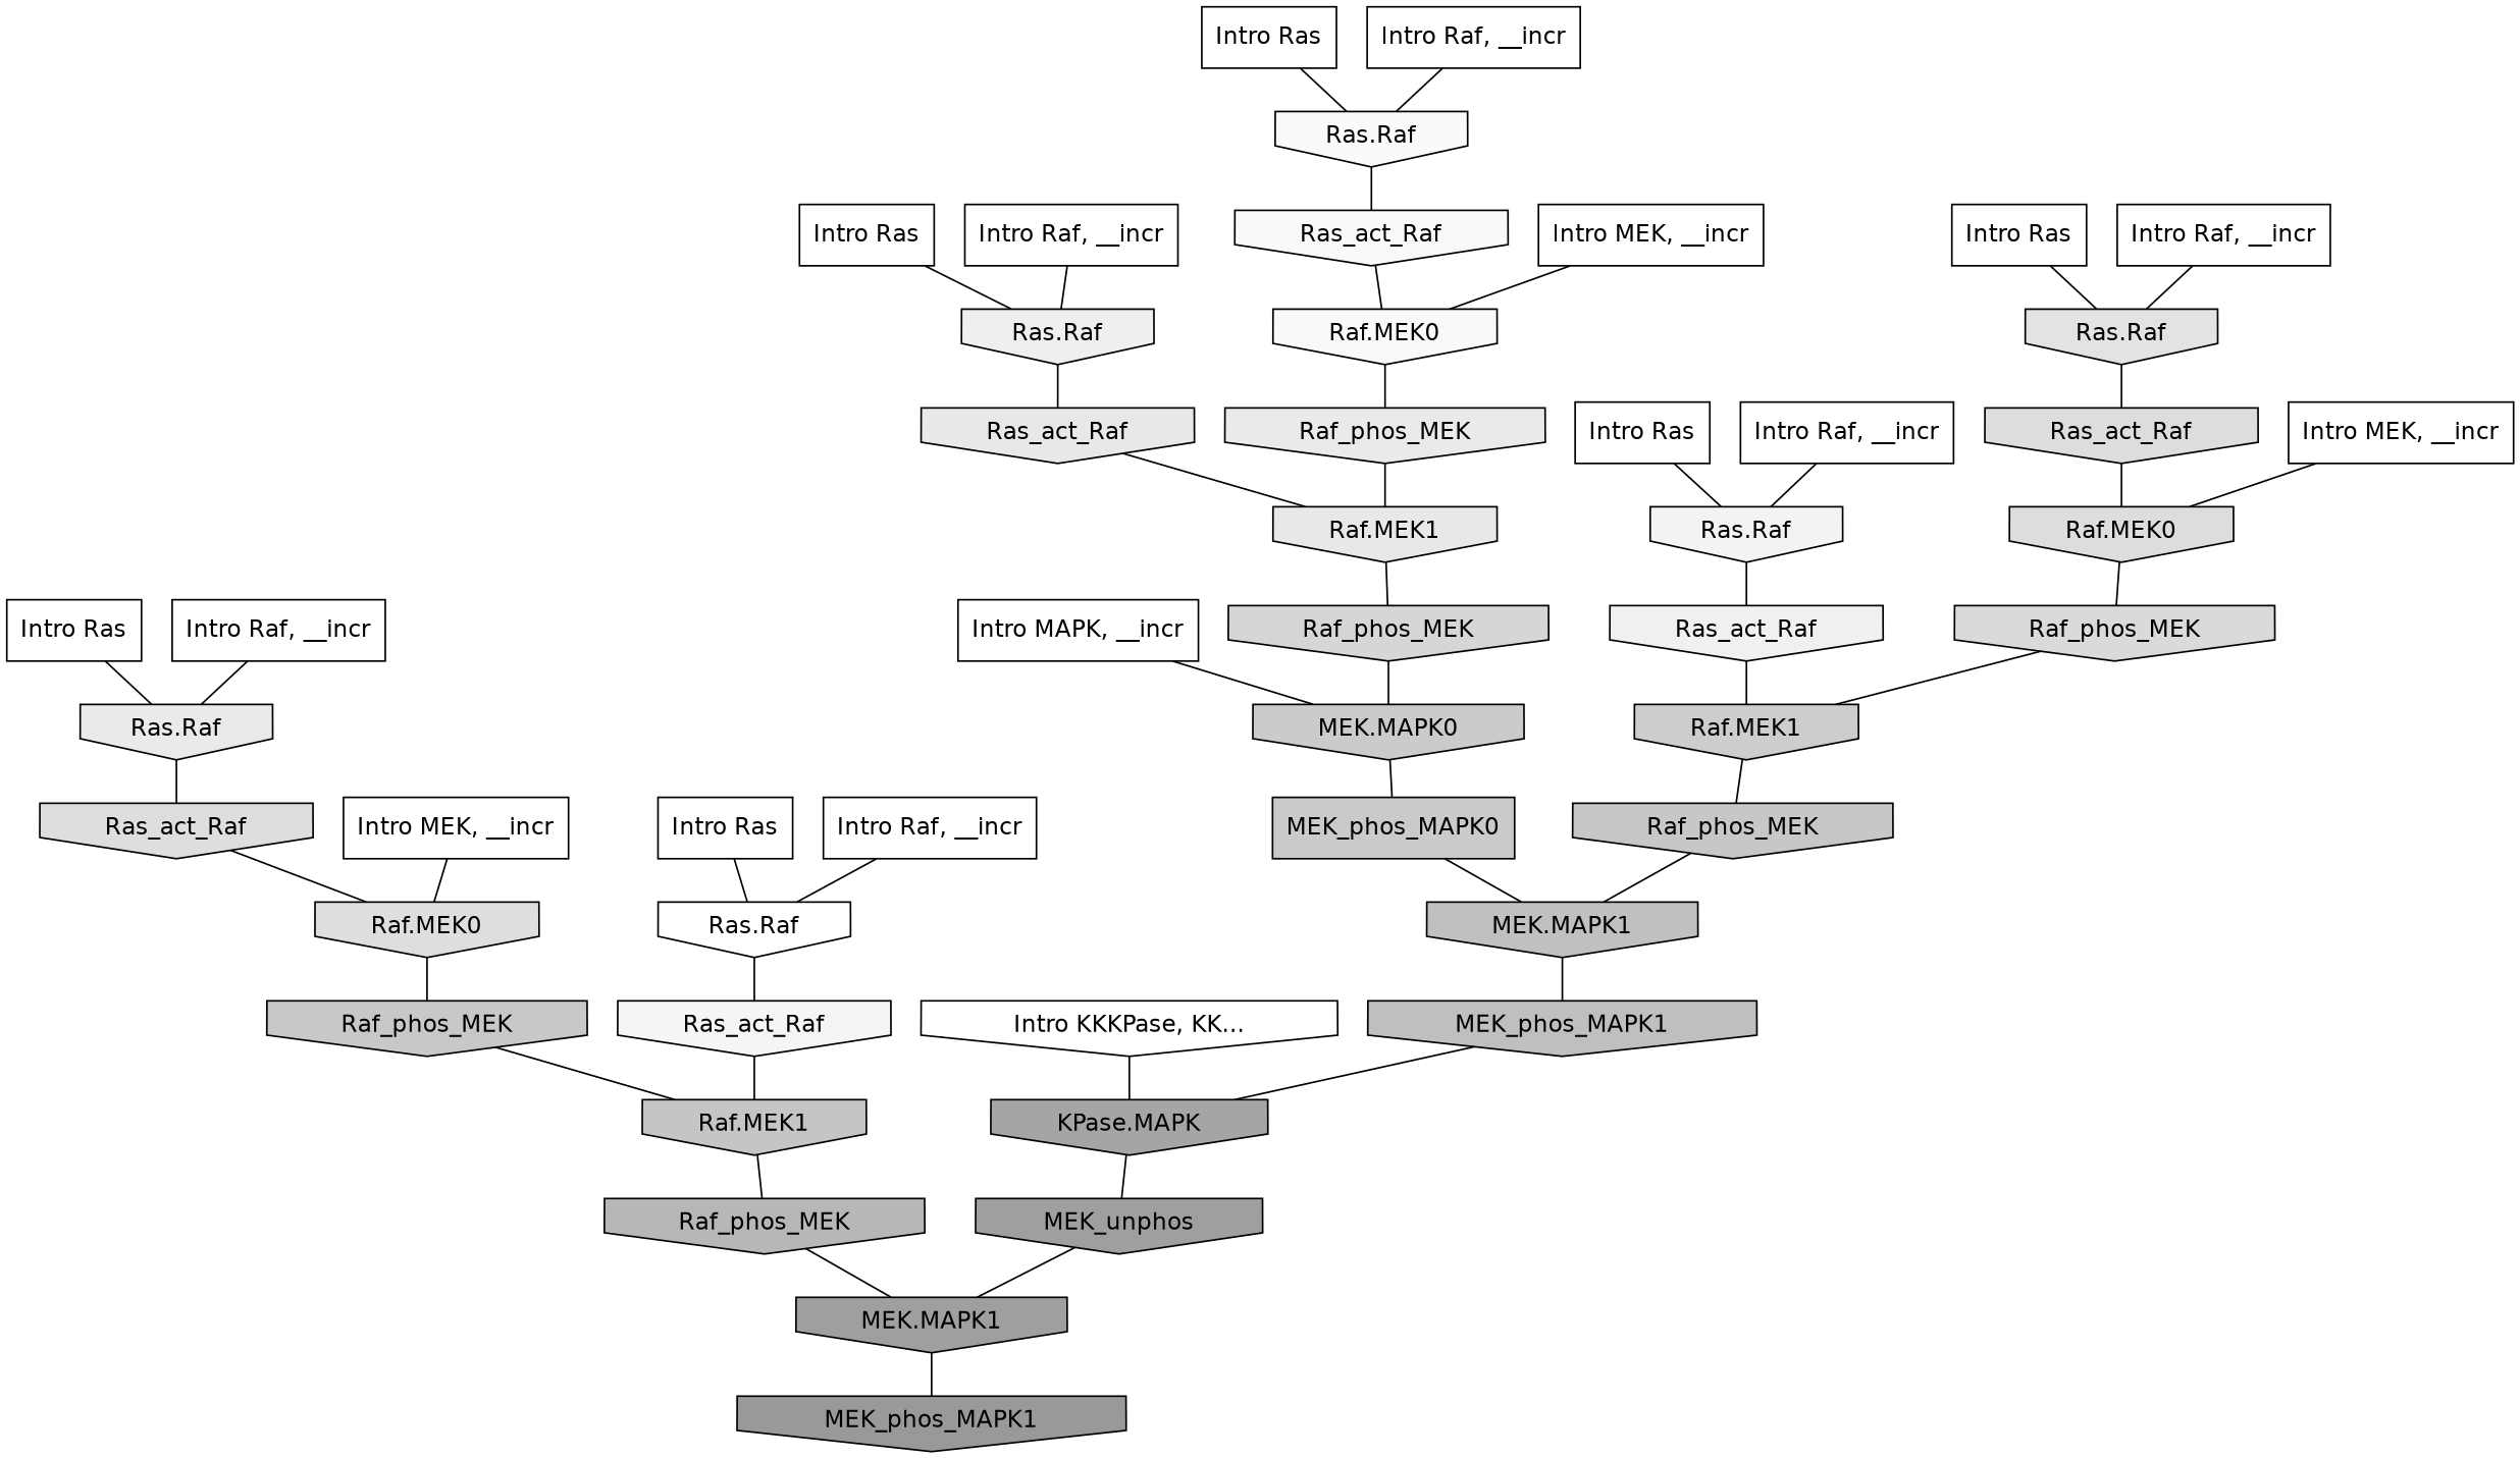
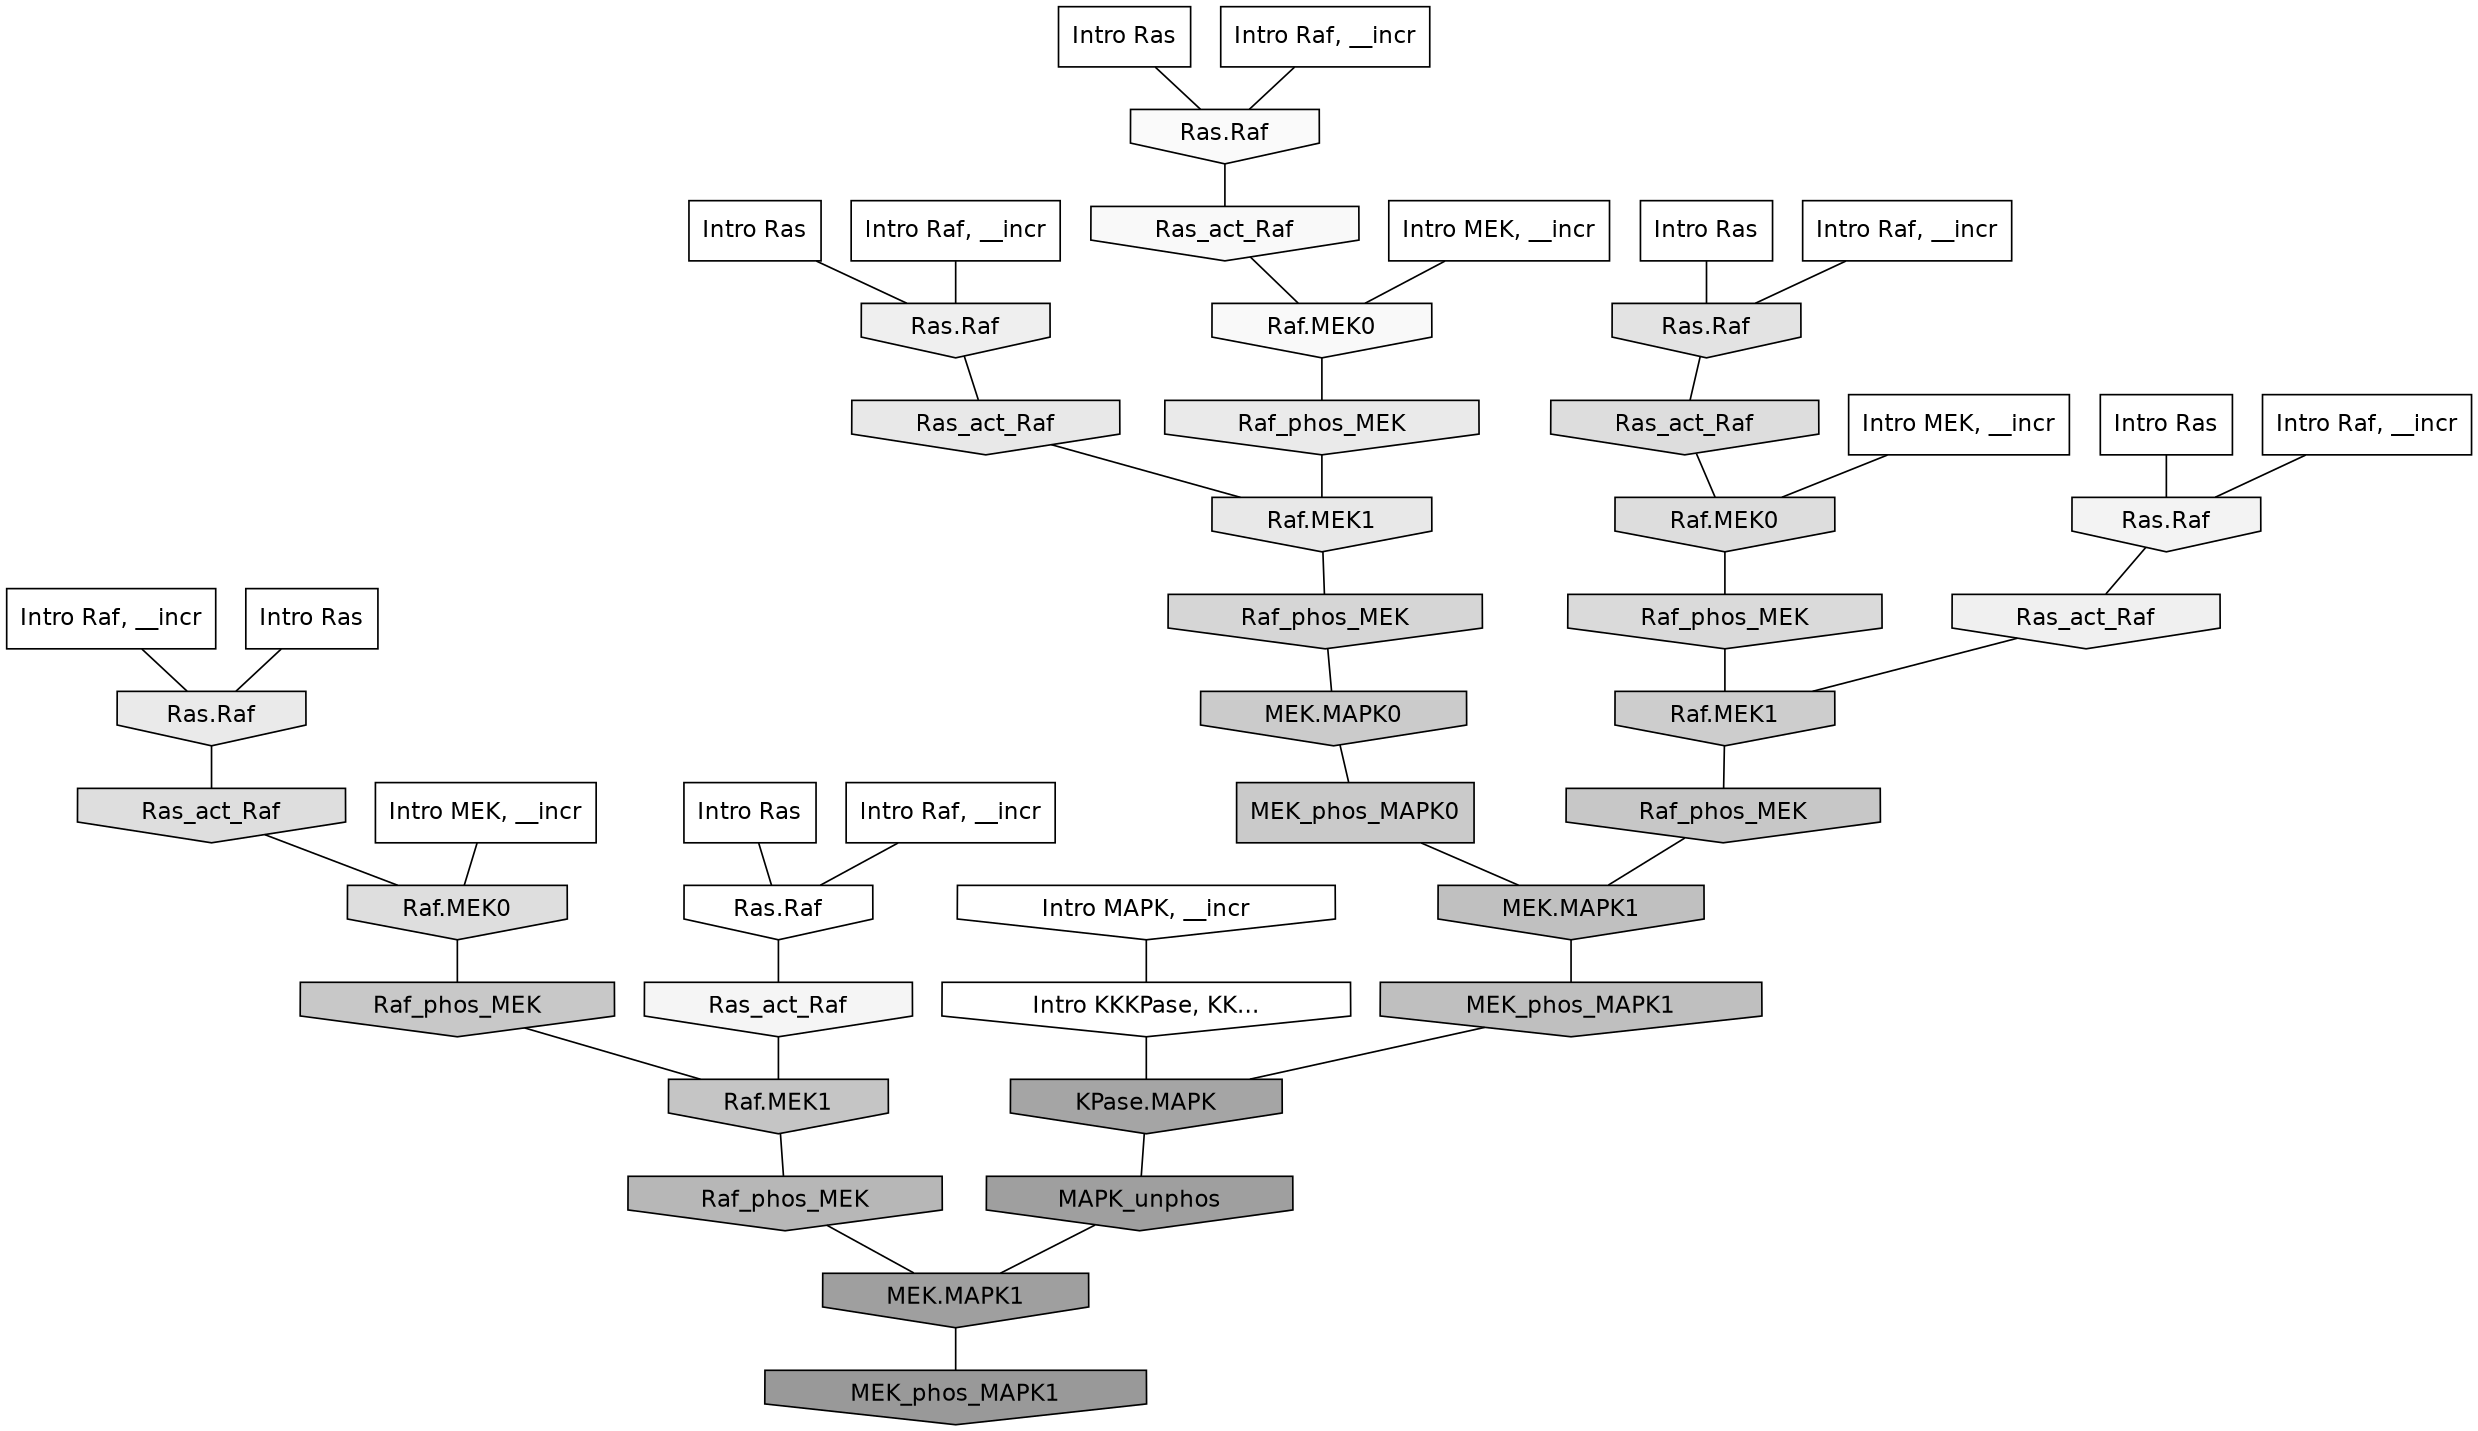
  digraph {
    fontname="DejaVu Sans"
    rankdir=TB
    ranksep=0.30
    node [fillcolor="0.000 0.000 1.000" fontname="DejaVu Sans" shape=invhouse style=filled]
    edge [color="0.000 0.000 0.000" dir=none fontname="DejaVu Sans"]
    n1 [label="Intro Ras" shape=rectangle]
    n2 [fillcolor="0.000 0.000 0.917" label="Ras.Raf"]
    n3 [fillcolor="0.000 0.000 0.868" label=Ras_act_Raf]
    n4 [label="Intro Ras" shape=rectangle]
    n5 [fillcolor="0.000 0.000 0.936" label="Ras.Raf"]
    n6 [fillcolor="0.000 0.000 0.910" label=Ras_act_Raf]
    n7 [label="Intro Ras" shape=rectangle]
    n8 [fillcolor="0.000 0.000 0.951" label="Ras.Raf"]
    n9 [fillcolor="0.000 0.000 0.939" label=Ras_act_Raf]
    n10 [label="Intro Ras" shape=rectangle]
    n11 [label="Ras.Raf"]
    n12 [fillcolor="0.000 0.000 0.959" label=Ras_act_Raf]
    n13 [label="Intro Ras" shape=rectangle]
    n14 [fillcolor="0.000 0.000 0.977" label="Ras.Raf"]
    n15 [fillcolor="0.000 0.000 0.974" label=Ras_act_Raf]
    n16 [label="Intro Ras" shape=rectangle]
    n17 [fillcolor="0.000 0.000 0.889" label="Ras.Raf"]
    n18 [fillcolor="0.000 0.000 0.866" label=Ras_act_Raf]
    n19 [label="Intro Raf, __incr" shape=rectangle]
    n20 [label="Intro Raf, __incr" shape=rectangle]
    n21 [label="Intro Raf, __incr" shape=rectangle]
    n22 [label="Intro Raf, __incr" shape=rectangle]
    n23 [label="Intro Raf, __incr" shape=rectangle]
    n24 [label="Intro Raf, __incr" shape=rectangle]
    n25 [label="Intro MEK, __incr" shape=rectangle]
    n26 [fillcolor="0.000 0.000 0.974" label="Raf.MEK0"]
    n27 [fillcolor="0.000 0.000 0.916" label=Raf_phos_MEK]
    n28 [label="Intro MEK, __incr" shape=rectangle]
    n29 [fillcolor="0.000 0.000 0.868" label="Raf.MEK0"]
    n30 [fillcolor="0.000 0.000 0.782" label=Raf_phos_MEK]
    n31 [label="Intro MEK, __incr" shape=rectangle]
    n32 [fillcolor="0.000 0.000 0.866" label="Raf.MEK0"]
    n33 [fillcolor="0.000 0.000 0.852" label=Raf_phos_MEK]
-   n34 [label="Intro MAPK, __incr" shape=rectangle]
+   n34 [label="Intro MAPK, __incr"]
    n35 [fillcolor="0.000 0.000 0.793" label="MEK.MAPK0"]
    n36 [fillcolor="0.000 0.000 0.792" label=MEK_phos_MAPK0 shape=box]
    n37 [label="Intro KKKPase, KK..."]
    n38 [fillcolor="0.000 0.000 0.646" label="KPase.MAPK"]
-   n39 [fillcolor="0.000 0.000 0.625" label=MEK_unphos]
+   n39 [fillcolor="0.000 0.000 0.625" label=MAPK_unphos]
    n40 [fillcolor="0.000 0.000 0.772" label="Raf.MEK1"]
    n41 [fillcolor="0.000 0.000 0.910" label="Raf.MEK1"]
    n42 [fillcolor="0.000 0.000 0.717" label=Raf_phos_MEK]
    n43 [fillcolor="0.000 0.000 0.801" label="Raf.MEK1"]
    n44 [fillcolor="0.000 0.000 0.778" label=Raf_phos_MEK]
    n45 [fillcolor="0.000 0.000 0.838" label=Raf_phos_MEK]
    n46 [fillcolor="0.000 0.000 0.752" label="MEK.MAPK1"]
    n47 [fillcolor="0.000 0.000 0.747" label=MEK_phos_MAPK1]
    n48 [fillcolor="0.000 0.000 0.625" label="MEK.MAPK1"]
    n49 [fillcolor="0.000 0.000 0.600" label=MEK_phos_MAPK1]
    n1 -> n2
    n2 -> n3
    n3 -> n29
    n4 -> n5
    n5 -> n6
    n6 -> n41
    n7 -> n8
    n8 -> n9
    n9 -> n43
    n10 -> n11
    n11 -> n12
    n12 -> n40
    n13 -> n14
    n14 -> n15
    n15 -> n26
    n16 -> n17
    n17 -> n18
    n18 -> n32
    n19 -> n5
    n20 -> n8
    n21 -> n11
    n22 -> n14
    n23 -> n2
    n24 -> n17
    n25 -> n26
    n26 -> n27
    n27 -> n41
    n28 -> n29
    n29 -> n30
    n30 -> n40
    n31 -> n32
    n32 -> n33
    n33 -> n43
-   n34 -> n35
+   n34 -> n37
    n35 -> n36
    n36 -> n46
    n37 -> n38
    n38 -> n39
    n39 -> n48
    n40 -> n42
    n41 -> n45
    n42 -> n48
    n43 -> n44
    n44 -> n46
    n45 -> n35
    n46 -> n47
    n47 -> n38
    n48 -> n49
  }
